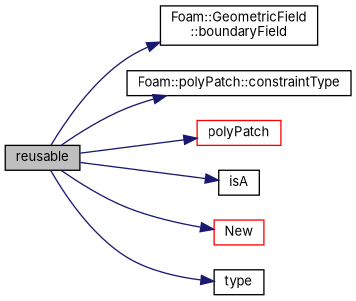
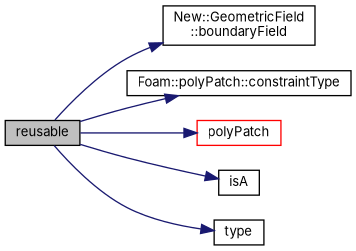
  digraph {
    fontname=Inter
    rankdir=LR
    node [color=black fontname=Inter fontsize=10 shape=record]
    edge [color=midnightblue fontname=Inter fontsize=10 labelfontname=Helvetica labelfontsize=10 style=solid]
    n1 [fillcolor=grey75 fontcolor=black height=0.2 label=reusable style=filled width=0.4]
-   n2 [height=0.2 label="Foam::GeometricField\l::boundaryField" width=0.4]
+   n2 [height=0.2 label="New::GeometricField\l::boundaryField" width=0.4]
    n3 [height=0.2 label="Foam::polyPatch::constraintType" width=0.4]
    n4 [color=red height=0.2 label=polyPatch width=0.4]
    n5 [height=0.2 label=isA width=0.4]
-   n6 [color=red height=0.2 label=New width=0.4]
    n7 [height=0.2 label=type width=0.4]
    n1 -> n2
    n1 -> n3
    n1 -> n4
    n1 -> n5
-   n1 -> n6
    n1 -> n7
  }
